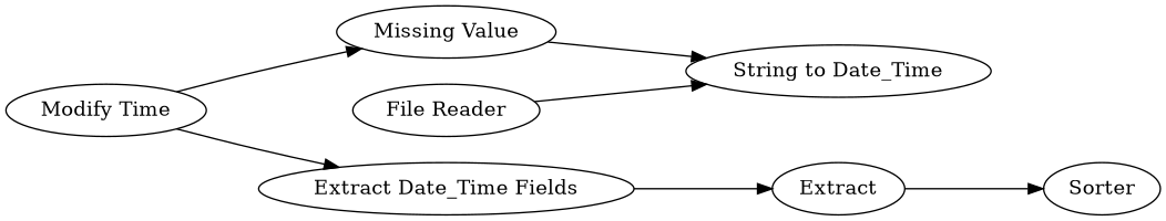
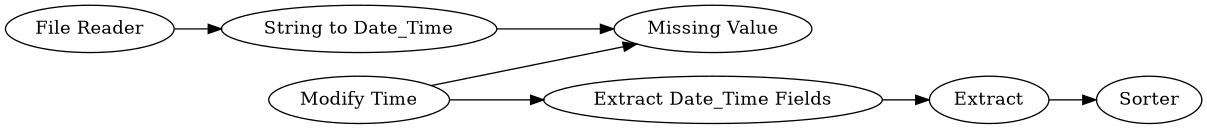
  digraph {
    rankdir=LR
    n1 [label=Extract]
    n2 [label=Sorter]
    n3 [label="String to Date_Time"]
    n4 [label="Missing Value"]
    n5 [label="Modify Time"]
    n6 [label="Extract Date_Time Fields"]
    n7 [label="File Reader"]
    n1 -> n2
-   n4 -> n3
+   n3 -> n4
    n5 -> n4
    n5 -> n6
    n6 -> n1
    n7 -> n3
  }
